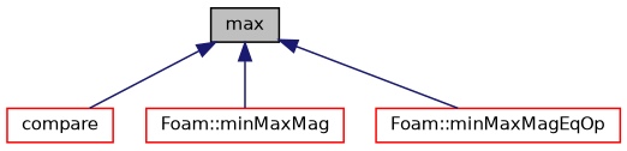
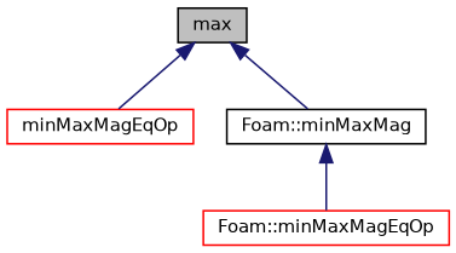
  digraph {
    rankdir=TB
    node [color=black fontname=Helvetica fontsize=10 shape=record]
    edge [color=midnightblue dir=back fontname=Helvetica fontsize=10 labelfontname=Helvetica labelfontsize=10 style=solid]
    n1 [fillcolor=grey75 fontcolor=black height=0.2 label=max style=filled width=0.4]
-   n2 [color=red height=0.2 label=compare width=0.4]
-   n3 [color=red height=0.2 label="Foam::minMaxMag" width=0.4]
+   n2 [color=red height=0.2 label=minMaxMagEqOp width=0.4]
+   n3 [height=0.2 label="Foam::minMaxMag" width=0.4]
    n4 [color=red height=0.2 label="Foam::minMaxMagEqOp" width=0.4]
    n1 -> n2
    n1 -> n3
-   n1 -> n4
+   n3 -> n4
  }
